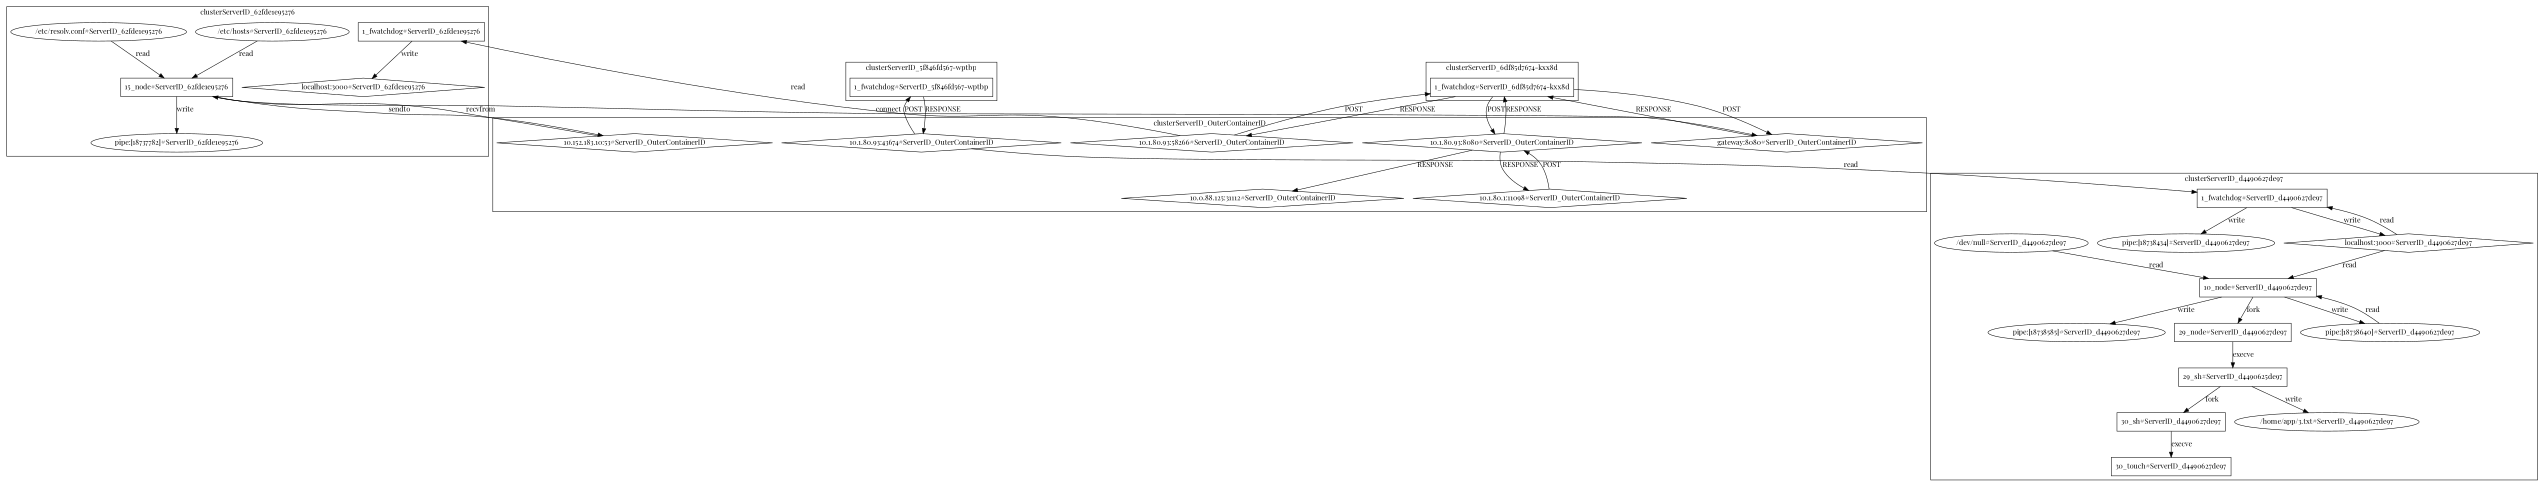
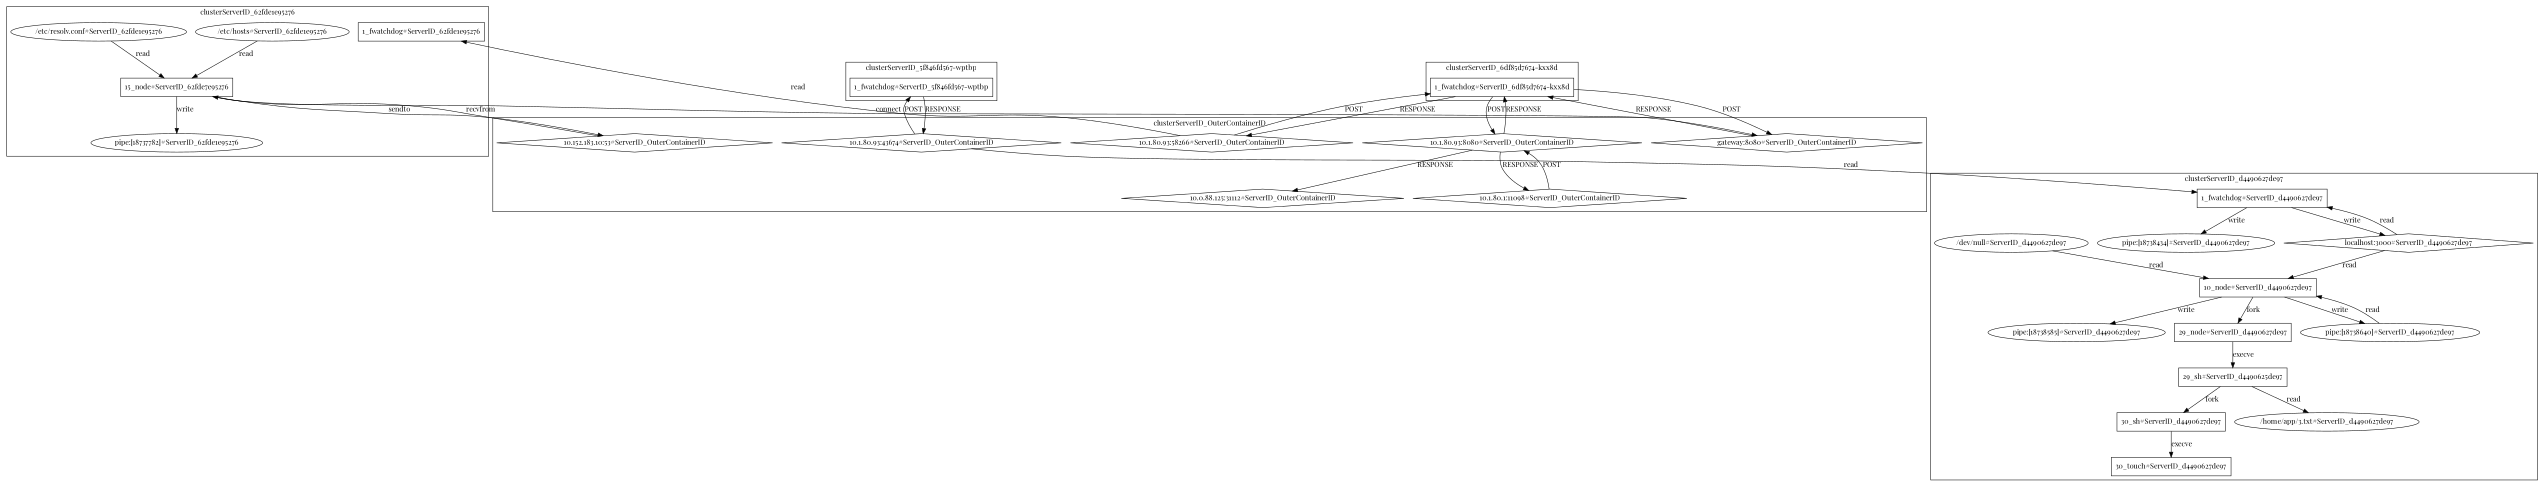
  digraph {
    fontname="Playfair Display"
    node [fontname="Playfair Display" shape=box]
    edge [fontname="Playfair Display"]
    "1_fwatchdog#ServerID_5f846fd567-wptbp"
    "1_fwatchdog#ServerID_62fde1e95276"
-   "localhost:3000#ServerID_62fde1e95276" [shape=diamond]
-   "15_node#ServerID_62fde1e95276"
+   "15_node#ServerID_62fde1e95276" [label="15_node#ServerID_62fde7e95276"]
    "pipe:[18737782]#ServerID_62fde1e95276" [shape=ellipse]
    "/etc/hosts#ServerID_62fde1e95276" [shape=ellipse]
    "/etc/resolv.conf#ServerID_62fde1e95276" [shape=ellipse]
    "1_fwatchdog#ServerID_6df85d7674-kxx8d"
    "10.1.80.93:43674#ServerID_OuterContainerID" [shape=diamond]
    "10.1.80.93:58266#ServerID_OuterContainerID" [shape=diamond]
    "gateway:8080#ServerID_OuterContainerID" [shape=diamond]
    "10.1.80.93:8080#ServerID_OuterContainerID" [shape=diamond]
    "10.152.183.10:53#ServerID_OuterContainerID" [shape=diamond]
    "10.1.80.1:11098#ServerID_OuterContainerID" [shape=diamond]
    "10.0.88.125:31112#ServerID_OuterContainerID" [shape=diamond]
    "1_fwatchdog#ServerID_d4490627de97"
    "localhost:3000#ServerID_d4490627de97" [shape=diamond]
    "10_node#ServerID_d4490627de97"
    "pipe:[18738585]#ServerID_d4490627de97" [shape=ellipse]
    "/dev/null#ServerID_d4490627de97" [shape=ellipse]
    "pipe:[18738640]#ServerID_d4490627de97" [shape=ellipse]
    n22 [label="29_sh#ServerID_d4490625de97"]
    "30_sh#ServerID_d4490627de97"
    "29_node#ServerID_d4490627de97"
    "30_touch#ServerID_d4490627de97"
    "/home/app/3.txt#ServerID_d4490627de97" [shape=ellipse]
    "pipe:[18738434]#ServerID_d4490627de97" [shape=ellipse]
    subgraph cluster_1 {
      label="clusterServerID_5f846fd567-wptbp"
      "1_fwatchdog#ServerID_5f846fd567-wptbp"
    }
    subgraph cluster_2 {
      label=clusterServerID_62fde1e95276
      "1_fwatchdog#ServerID_62fde1e95276"
-     "localhost:3000#ServerID_62fde1e95276"
      "15_node#ServerID_62fde1e95276"
      "pipe:[18737782]#ServerID_62fde1e95276"
      "/etc/hosts#ServerID_62fde1e95276"
      "/etc/resolv.conf#ServerID_62fde1e95276"
    }
    subgraph cluster_3 {
      label="clusterServerID_6df85d7674-kxx8d"
      "1_fwatchdog#ServerID_6df85d7674-kxx8d"
    }
    subgraph cluster_4 {
      label=clusterServerID_OuterContainerID
      "10.1.80.93:43674#ServerID_OuterContainerID"
      "10.1.80.93:58266#ServerID_OuterContainerID"
      "gateway:8080#ServerID_OuterContainerID"
      "10.1.80.93:8080#ServerID_OuterContainerID"
      "10.152.183.10:53#ServerID_OuterContainerID"
      "10.1.80.1:11098#ServerID_OuterContainerID"
      "10.0.88.125:31112#ServerID_OuterContainerID"
    }
    subgraph cluster_5 {
      label=clusterServerID_d4490627de97
      "1_fwatchdog#ServerID_d4490627de97"
      "localhost:3000#ServerID_d4490627de97"
      "10_node#ServerID_d4490627de97"
      "pipe:[18738585]#ServerID_d4490627de97"
      "/dev/null#ServerID_d4490627de97"
      "pipe:[18738640]#ServerID_d4490627de97"
      n22
      "30_sh#ServerID_d4490627de97"
      "29_node#ServerID_d4490627de97"
      "30_touch#ServerID_d4490627de97"
      "/home/app/3.txt#ServerID_d4490627de97"
      "pipe:[18738434]#ServerID_d4490627de97"
    }
    "1_fwatchdog#ServerID_5f846fd567-wptbp" -> "10.1.80.93:43674#ServerID_OuterContainerID" [label=RESPONSE]
-   "1_fwatchdog#ServerID_62fde1e95276" -> "localhost:3000#ServerID_62fde1e95276" [label=write]
    "15_node#ServerID_62fde1e95276" -> "pipe:[18737782]#ServerID_62fde1e95276" [label=write]
    "15_node#ServerID_62fde1e95276" -> "gateway:8080#ServerID_OuterContainerID" [label=connect]
    "15_node#ServerID_62fde1e95276" -> "10.152.183.10:53#ServerID_OuterContainerID" [label=sendto]
    "/etc/hosts#ServerID_62fde1e95276" -> "15_node#ServerID_62fde1e95276" [label=read]
    "/etc/resolv.conf#ServerID_62fde1e95276" -> "15_node#ServerID_62fde1e95276" [label=read]
    "1_fwatchdog#ServerID_6df85d7674-kxx8d" -> "10.1.80.93:58266#ServerID_OuterContainerID" [label=RESPONSE]
    "1_fwatchdog#ServerID_6df85d7674-kxx8d" -> "gateway:8080#ServerID_OuterContainerID" [label=POST]
    "1_fwatchdog#ServerID_6df85d7674-kxx8d" -> "10.1.80.93:8080#ServerID_OuterContainerID" [label=POST]
    "10.1.80.93:43674#ServerID_OuterContainerID" -> "1_fwatchdog#ServerID_5f846fd567-wptbp" [label=POST]
    "10.1.80.93:43674#ServerID_OuterContainerID" -> "1_fwatchdog#ServerID_d4490627de97" [label=read]
    "10.1.80.93:58266#ServerID_OuterContainerID" -> "1_fwatchdog#ServerID_62fde1e95276" [label=read]
    "10.1.80.93:58266#ServerID_OuterContainerID" -> "1_fwatchdog#ServerID_6df85d7674-kxx8d" [label=POST]
    "gateway:8080#ServerID_OuterContainerID" -> "1_fwatchdog#ServerID_6df85d7674-kxx8d" [label=RESPONSE]
    "10.1.80.93:8080#ServerID_OuterContainerID" -> "1_fwatchdog#ServerID_6df85d7674-kxx8d" [label=RESPONSE]
    "10.1.80.93:8080#ServerID_OuterContainerID" -> "10.1.80.1:11098#ServerID_OuterContainerID" [label=RESPONSE]
    "10.1.80.93:8080#ServerID_OuterContainerID" -> "10.0.88.125:31112#ServerID_OuterContainerID" [label=RESPONSE]
    "10.152.183.10:53#ServerID_OuterContainerID" -> "15_node#ServerID_62fde1e95276" [label=recvfrom]
    "10.1.80.1:11098#ServerID_OuterContainerID" -> "10.1.80.93:8080#ServerID_OuterContainerID" [label=POST]
    "1_fwatchdog#ServerID_d4490627de97" -> "localhost:3000#ServerID_d4490627de97" [label=write]
    "1_fwatchdog#ServerID_d4490627de97" -> "pipe:[18738434]#ServerID_d4490627de97" [label=write]
    "localhost:3000#ServerID_d4490627de97" -> "1_fwatchdog#ServerID_d4490627de97" [label=read]
    "localhost:3000#ServerID_d4490627de97" -> "10_node#ServerID_d4490627de97" [label=read]
    "10_node#ServerID_d4490627de97" -> "pipe:[18738585]#ServerID_d4490627de97" [label=write]
    "10_node#ServerID_d4490627de97" -> "pipe:[18738640]#ServerID_d4490627de97" [label=write]
    "10_node#ServerID_d4490627de97" -> "29_node#ServerID_d4490627de97" [label=fork]
    "/dev/null#ServerID_d4490627de97" -> "10_node#ServerID_d4490627de97" [label=read]
    "pipe:[18738640]#ServerID_d4490627de97" -> "10_node#ServerID_d4490627de97" [label=read]
    n22 -> "30_sh#ServerID_d4490627de97" [label=fork]
-   n22 -> "/home/app/3.txt#ServerID_d4490627de97" [label=write]
+   n22 -> "/home/app/3.txt#ServerID_d4490627de97" [label=read]
    "30_sh#ServerID_d4490627de97" -> "30_touch#ServerID_d4490627de97" [label=execve]
    "29_node#ServerID_d4490627de97" -> n22 [label=execve]
  }
